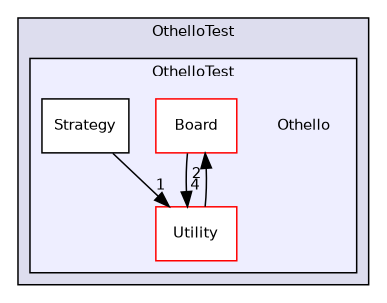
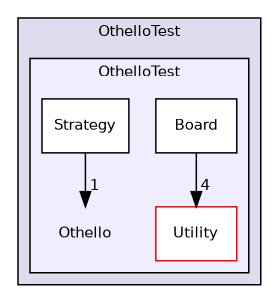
  digraph {
    compound=true
    node [fontname=Helvetica fontsize=10 shape=box color=red fillcolor=white style=filled]
    edge [labeldistance=1.5 labelfontname=Helvetica labelfontsize=10]
    n1 [label=Othello shape=plaintext color="" fillcolor="" style=""]
-   n2 [label=Board]
+   n2 [color=black label=Board]
    n3 [color=black label=Strategy]
    n4 [label=Utility]
    subgraph cluster_1 {
      bgcolor="#ddddee"
      fontname=Helvetica
      fontsize=10
      label=OthelloTest
      pencolor=black
      subgraph cluster_2 {
        bgcolor="#eeeeff"
        fontname=Helvetica
        fontsize=10
        pencolor=black
        n1
        n2
        n3
        n4
      }
    }
    n2 -> n4 [headlabel=4]
-   n3 -> n4 [headlabel=1]
-   n4 -> n2 [headlabel=2]
+   n3 -> n1 [headlabel=1]
  }
